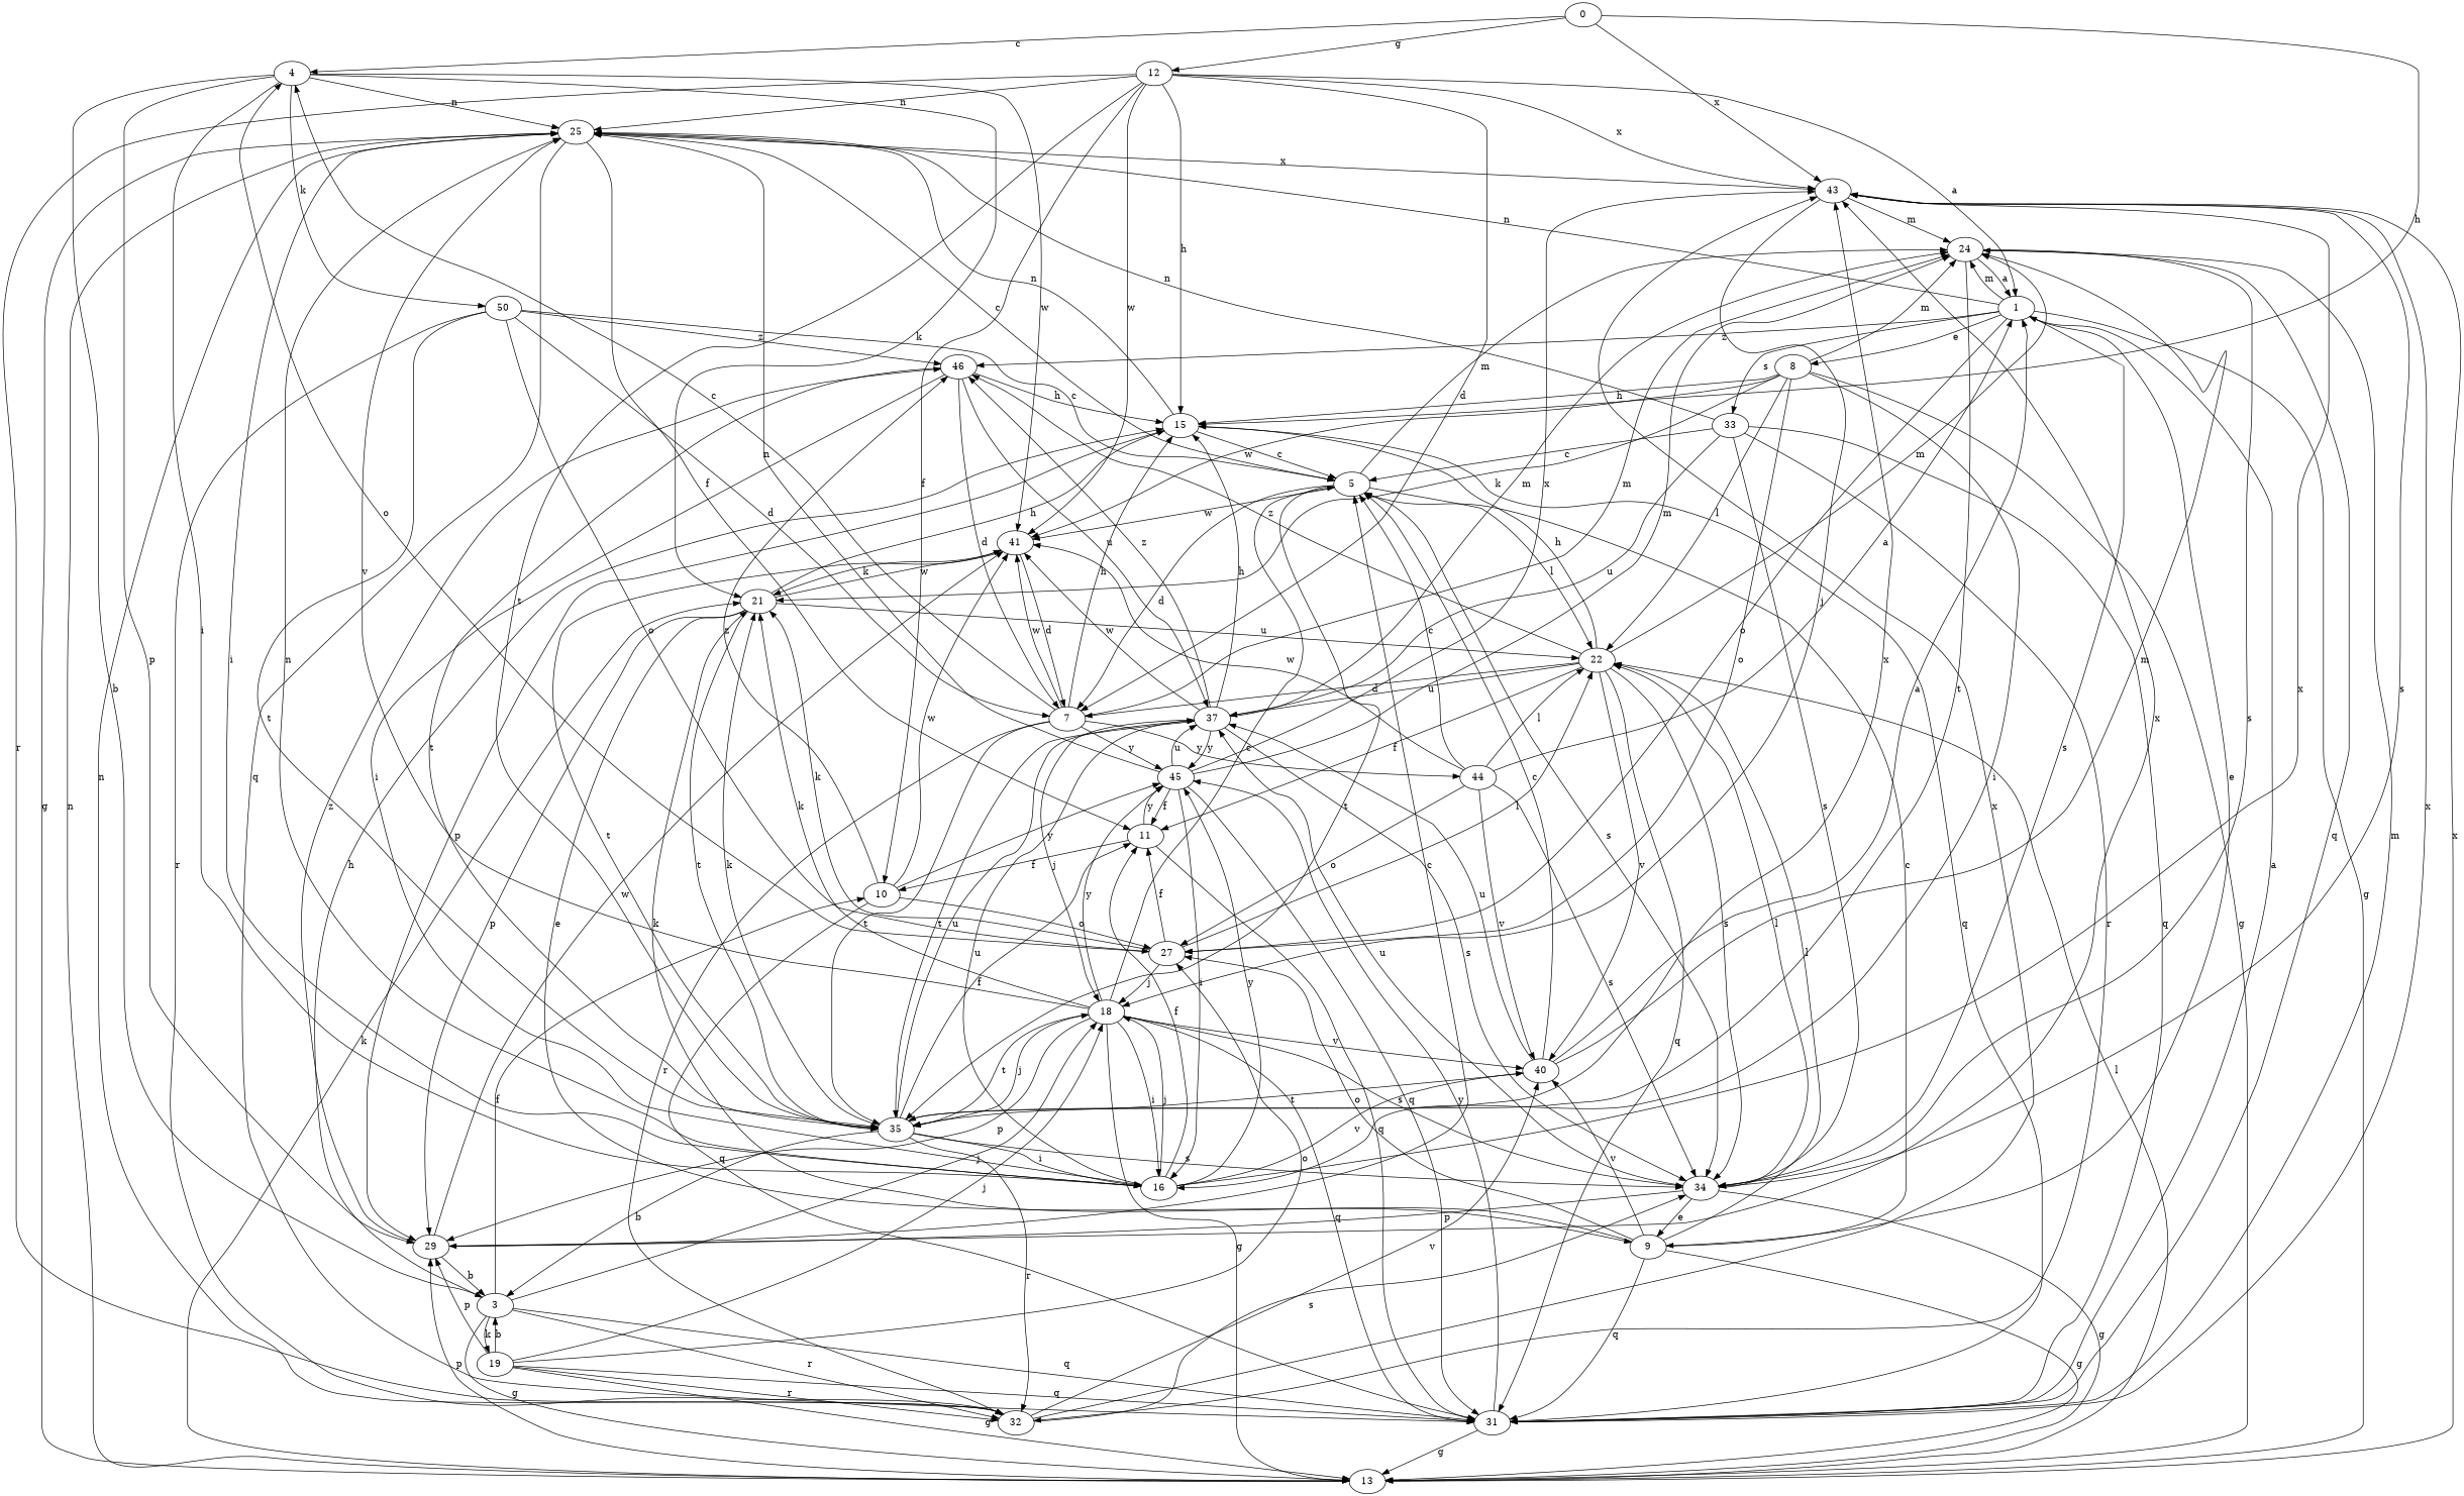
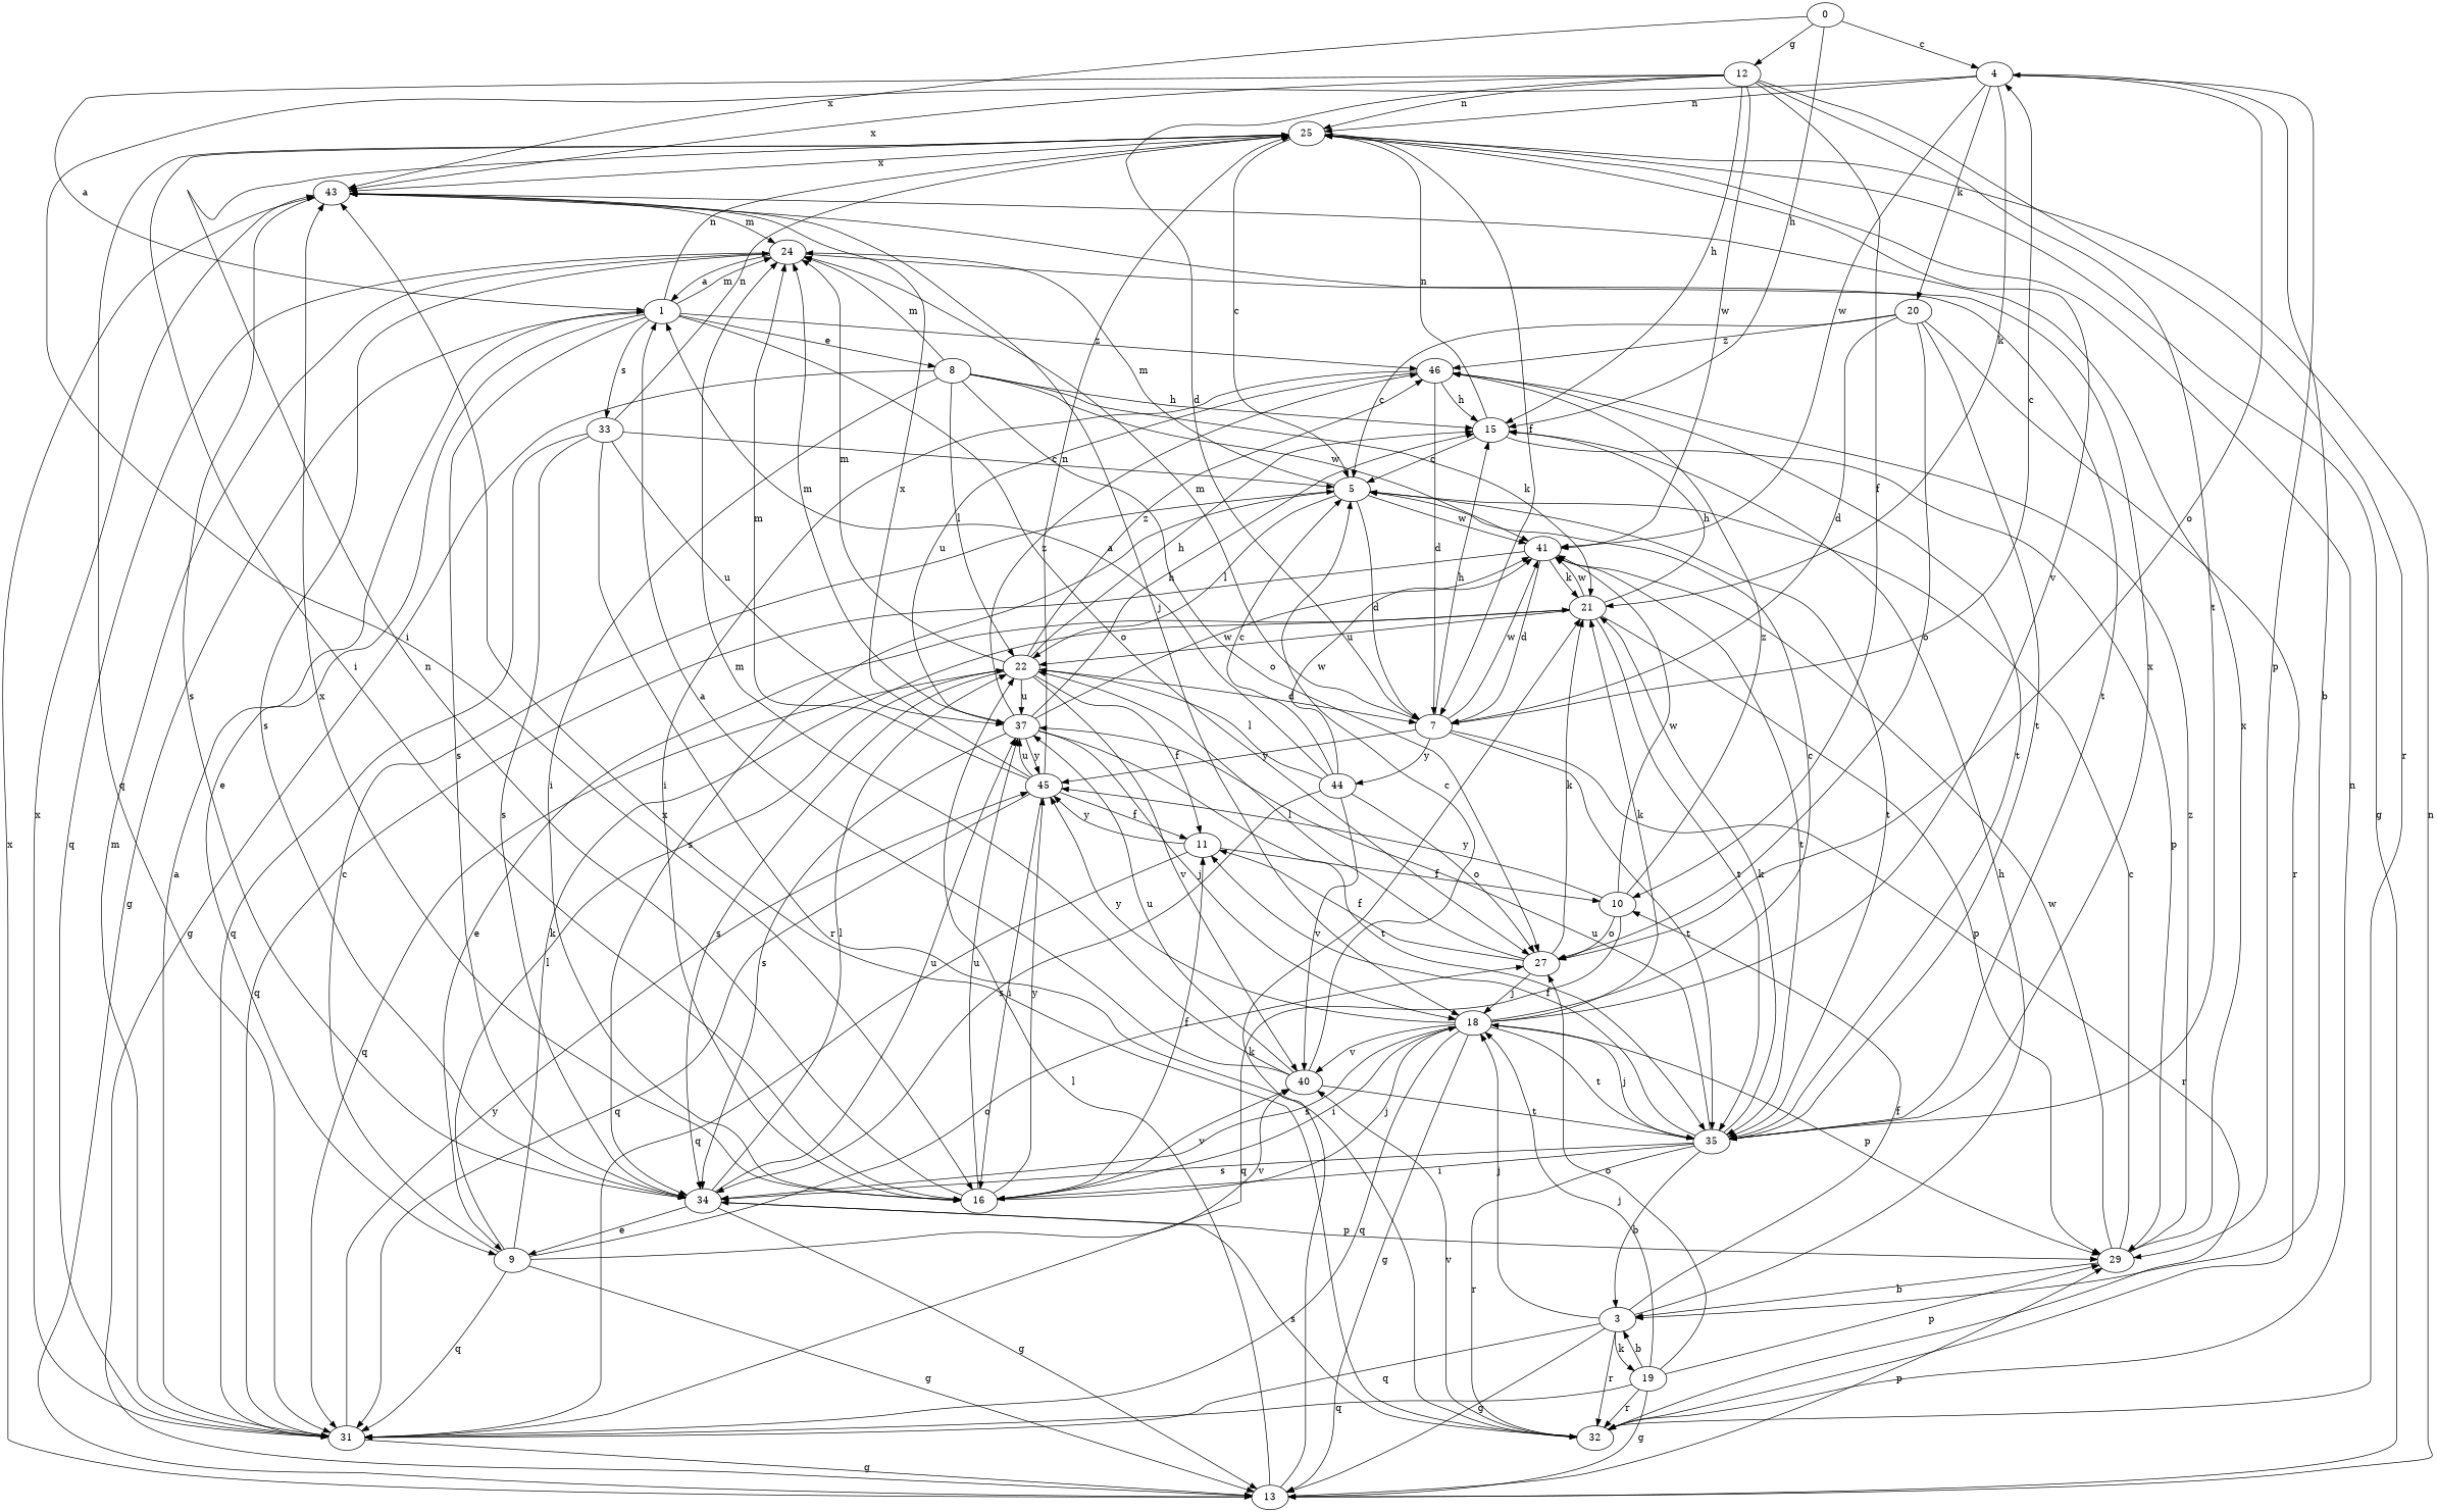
  strict digraph {
    0
    4
    12
    15
    43
    25
    3
    16
-   20 [label=50]
+   20
    21
    29
    41
    1
    10
    32
    7
    35
    31
    5
    24
    34
    18
    8
    9
    13
    27
    33
    46
    22
    40
    11
    37
    19
    45
    44
    0 -> 4 [label=c]
    0 -> 12 [label=g]
    0 -> 15 [label=h]
    0 -> 43 [label=x]
    4 -> 25 [label=n]
    4 -> 3 [label=b]
    4 -> 16 [label=i]
    4 -> 20 [label=k]
    4 -> 21 [label=k]
    4 -> 29 [label=p]
    4 -> 41 [label=w]
    12 -> 15 [label=h]
    12 -> 43 [label=x]
    12 -> 25 [label=n]
    12 -> 41 [label=w]
    12 -> 1 [label=a]
    12 -> 10 [label=f]
    12 -> 32 [label=r]
    12 -> 7 [label=d]
    12 -> 35 [label=t]
    15 -> 25 [label=n]
    15 -> 29 [label=p]
-   15 -> 31 [label=q]
+   41 -> 31 [label=q]
    15 -> 5 [label=c]
    43 -> 24 [label=m]
    43 -> 34 [label=s]
    43 -> 18 [label=j]
    25 -> 43 [label=x]
    25 -> 16 [label=i]
    25 -> 31 [label=q]
    25 -> 5 [label=c]
    25 -> 13 [label=g]
-   25 -> 11 [label=f]
+   25 -> 7 [label=f]
    3 -> 15 [label=h]
    3 -> 10 [label=f]
    3 -> 32 [label=r]
    3 -> 31 [label=q]
    3 -> 18 [label=j]
    3 -> 13 [label=g]
    3 -> 19 [label=k]
    16 -> 43 [label=x]
    16 -> 25 [label=n]
    16 -> 18 [label=j]
    16 -> 40 [label=v]
    16 -> 11 [label=f]
    16 -> 37 [label=u]
    16 -> 45 [label=y]
    20 -> 32 [label=r]
    20 -> 7 [label=d]
    20 -> 35 [label=t]
    20 -> 5 [label=c]
    20 -> 27 [label=o]
    20 -> 46 [label=z]
    21 -> 15 [label=h]
    21 -> 29 [label=p]
    21 -> 41 [label=w]
    21 -> 35 [label=t]
    21 -> 9 [label=e]
    21 -> 22 [label=u]
    29 -> 43 [label=x]
    29 -> 3 [label=b]
    29 -> 41 [label=w]
    29 -> 5 [label=c]
    29 -> 46 [label=z]
    41 -> 21 [label=k]
    41 -> 7 [label=d]
    41 -> 35 [label=t]
    1 -> 25 [label=n]
    1 -> 24 [label=m]
    1 -> 34 [label=s]
    1 -> 8 [label=e]
    1 -> 9 [label=e]
    1 -> 13 [label=g]
    1 -> 27 [label=o]
    1 -> 33 [label=s]
    1 -> 46 [label=z]
    10 -> 41 [label=w]
    10 -> 31 [label=q]
    10 -> 27 [label=o]
    10 -> 46 [label=z]
    10 -> 45 [label=y]
    32 -> 43 [label=x]
    32 -> 25 [label=n]
    32 -> 34 [label=s]
    32 -> 40 [label=v]
    7 -> 4 [label=c]
    7 -> 15 [label=h]
    7 -> 41 [label=w]
    7 -> 32 [label=r]
    7 -> 35 [label=t]
    7 -> 24 [label=m]
    7 -> 45 [label=y]
    7 -> 44 [label=y]
    35 -> 43 [label=x]
    35 -> 3 [label=b]
    35 -> 16 [label=i]
    35 -> 21 [label=k]
    35 -> 32 [label=r]
    35 -> 34 [label=s]
    35 -> 18 [label=j]
    35 -> 11 [label=f]
    35 -> 37 [label=u]
    31 -> 43 [label=x]
    31 -> 1 [label=a]
    31 -> 24 [label=m]
    31 -> 13 [label=g]
    31 -> 45 [label=y]
    5 -> 41 [label=w]
    5 -> 7 [label=d]
    5 -> 35 [label=t]
    5 -> 24 [label=m]
    5 -> 34 [label=s]
    5 -> 22 [label=l]
    24 -> 1 [label=a]
    24 -> 35 [label=t]
    24 -> 31 [label=q]
    24 -> 34 [label=s]
    34 -> 29 [label=p]
    34 -> 9 [label=e]
    34 -> 13 [label=g]
    34 -> 22 [label=l]
    34 -> 37 [label=u]
    18 -> 25 [label=v]
    18 -> 16 [label=i]
    18 -> 21 [label=k]
    18 -> 29 [label=p]
    18 -> 35 [label=t]
    18 -> 31 [label=q]
    18 -> 5 [label=c]
    18 -> 34 [label=s]
    18 -> 13 [label=g]
    18 -> 40 [label=v]
    18 -> 45 [label=y]
    8 -> 15 [label=h]
    8 -> 16 [label=i]
    8 -> 21 [label=k]
    8 -> 41 [label=w]
    8 -> 24 [label=m]
    8 -> 13 [label=g]
    8 -> 27 [label=o]
    8 -> 22 [label=l]
    9 -> 21 [label=k]
    9 -> 31 [label=q]
    9 -> 5 [label=c]
    9 -> 13 [label=g]
    9 -> 27 [label=o]
    9 -> 22 [label=l]
    9 -> 40 [label=v]
    13 -> 43 [label=x]
    13 -> 25 [label=n]
    13 -> 21 [label=k]
    13 -> 29 [label=p]
    13 -> 22 [label=l]
    27 -> 4 [label=o]
    27 -> 21 [label=k]
    27 -> 18 [label=j]
    27 -> 22 [label=l]
    27 -> 11 [label=f]
    33 -> 25 [label=n]
    33 -> 32 [label=r]
    33 -> 31 [label=q]
    33 -> 5 [label=c]
    33 -> 34 [label=s]
    33 -> 37 [label=u]
    46 -> 15 [label=h]
    46 -> 16 [label=i]
    46 -> 7 [label=d]
    46 -> 35 [label=t]
    46 -> 37 [label=u]
    22 -> 15 [label=h]
    22 -> 7 [label=d]
    22 -> 31 [label=q]
    22 -> 24 [label=m]
    22 -> 34 [label=s]
    22 -> 46 [label=z]
    22 -> 40 [label=v]
    22 -> 11 [label=f]
    22 -> 37 [label=u]
    40 -> 1 [label=a]
    40 -> 35 [label=t]
    40 -> 5 [label=c]
    40 -> 24 [label=m]
    40 -> 37 [label=u]
    11 -> 10 [label=f]
    11 -> 31 [label=q]
    11 -> 45 [label=y]
    37 -> 15 [label=h]
    37 -> 41 [label=w]
    37 -> 35 [label=t]
    37 -> 24 [label=m]
    37 -> 34 [label=s]
    37 -> 18 [label=j]
    37 -> 46 [label=z]
    37 -> 45 [label=y]
    19 -> 3 [label=b]
    19 -> 29 [label=p]
    19 -> 32 [label=r]
    19 -> 31 [label=q]
    19 -> 18 [label=j]
    19 -> 13 [label=g]
    19 -> 27 [label=o]
    45 -> 43 [label=x]
    45 -> 25 [label=n]
    45 -> 16 [label=i]
    45 -> 31 [label=q]
    45 -> 24 [label=m]
    45 -> 11 [label=f]
    45 -> 37 [label=u]
    44 -> 41 [label=w]
    44 -> 1 [label=a]
    44 -> 5 [label=c]
    44 -> 34 [label=s]
    44 -> 27 [label=o]
    44 -> 22 [label=l]
    44 -> 40 [label=v]
  }
